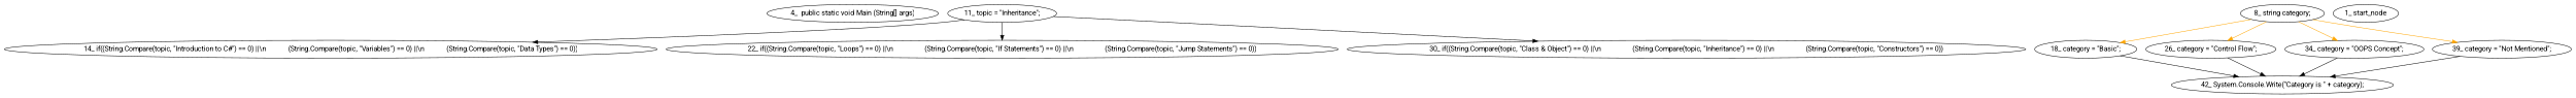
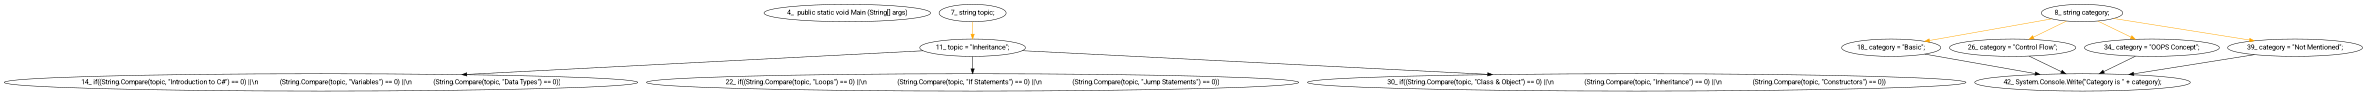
  digraph {
    fontname=Roboto
    node [fontname=Roboto type_label=expression_statement]
    edge [fontname=Roboto]
    n1 [label="4_\ \ public\ static\ void\ Main\ \(String\[\]\ args\)" type_label=method_declaration]
+   n2 [label="7_\ string\ topic;"]
    n3 [label="11_\ topic\ =\ \"Inheritance\";"]
    n4 [label="14_\ if\(\(String\.Compare\(topic,\ \"Introduction\ to\ C\#\"\)\ ==\ 0\)\ \|\|\\n\ \ \ \ \ \ \ \ \ \ \ \ \(String\.Compare\(topic,\ \"Variables\"\)\ ==\ 0\)\ \|\|\\n\ \ \ \ \ \ \ \ \ \ \ \ \(String\.Compare\(topic,\ \"Data\ Types\"\)\ ==\ 0\)\)" type_label=if]
    n5 [label="22_\ if\(\(String\.Compare\(topic,\ \"Loops\"\)\ ==\ 0\)\ \|\|\\n\ \ \ \ \ \ \ \ \ \ \ \ \ \ \ \ \ \(String\.Compare\(topic,\ \"If\ Statements\"\)\ ==\ 0\)\ \|\|\\n\ \ \ \ \ \ \ \ \ \ \ \ \ \ \ \ \ \(String\.Compare\(topic,\ \"Jump\ Statements\"\)\ ==\ 0\)\)" type_label=if]
    n6 [label="30_\ if\(\(String\.Compare\(topic,\ \"Class\ \&\ Object\"\)\ ==\ 0\)\ \|\|\\n\ \ \ \ \ \ \ \ \ \ \ \ \ \ \ \ \ \(String\.Compare\(topic,\ \"Inheritance\"\)\ ==\ 0\)\ \|\|\\n\ \ \ \ \ \ \ \ \ \ \ \ \ \ \ \ \ \(String\.Compare\(topic,\ \"Constructors\"\)\ ==\ 0\)\)" type_label=if]
    n7 [label="8_\ string\ category;"]
    n8 [label="18_\ category\ =\ \"Basic\";"]
    n9 [label="26_\ category\ =\ \"Control\ Flow\";"]
    n10 [label="34_\ category\ =\ \"OOPS\ Concept\";"]
    n11 [label="39_\ category\ =\ \"Not\ Mentioned\";"]
    n12 [label="42_\ System\.Console\.Write\(\"Category\ is\ \"\ \+\ category\);"]
-   n13 [label="1_\ start_node" type_label=start]
+   n2 -> n3 [color=orange]
    n3 -> n4 [used_def=topic]
    n3 -> n5 [used_def=topic]
    n3 -> n6 [used_def=topic]
    n7 -> n8 [color=orange]
    n7 -> n9 [color=orange]
    n7 -> n10 [color=orange]
    n7 -> n11 [color=orange]
    n8 -> n12 [used_def=category]
    n9 -> n12 [used_def=category]
    n10 -> n12 [used_def=category]
    n11 -> n12 [used_def=category]
  }
